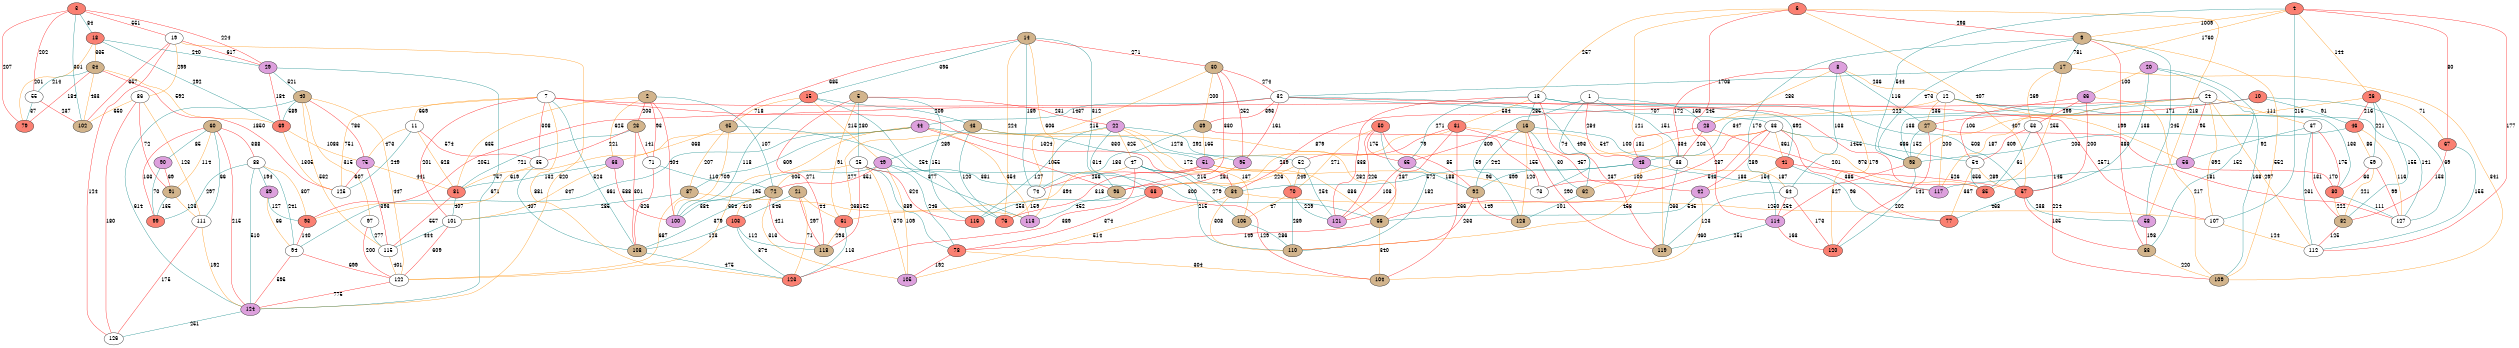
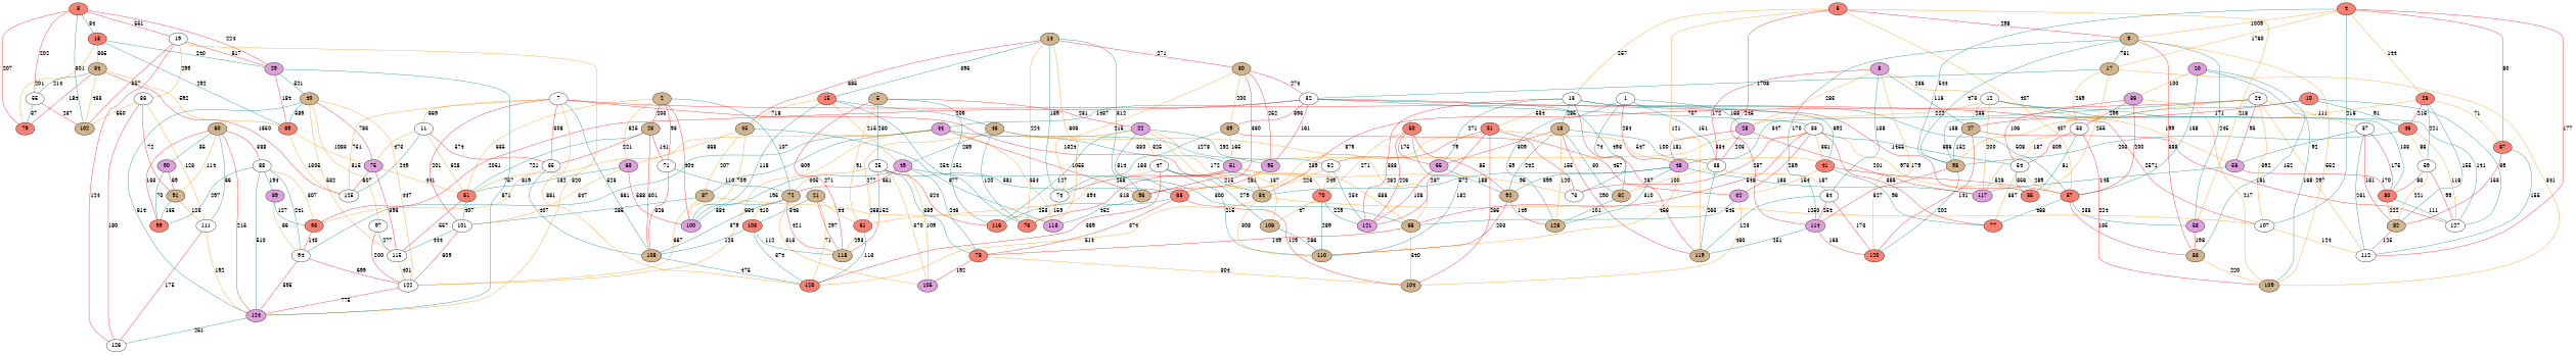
  digraph {
    node [fillcolor=tan style=filled]
    edge [color=teal dir=none]
    3 [fillcolor=salmon]
    102
    18 [fillcolor=salmon]
    19 [fillcolor=white]
    29 [fillcolor=plum]
    55 [fillcolor=white]
    79 [fillcolor=salmon]
    34
    69 [fillcolor=salmon]
    124 [fillcolor=plum]
    86 [fillcolor=white]
    126 [fillcolor=white]
    40
    125 [fillcolor=white]
    75 [fillcolor=plum]
    111 [fillcolor=white]
    91
    115 [fillcolor=white]
    122 [fillcolor=white]
    97 [fillcolor=white]
    81 [fillcolor=salmon]
    101 [fillcolor=white]
    99 [fillcolor=salmon]
    44 [fillcolor=plum]
    87
    94 [fillcolor=white]
    93 [fillcolor=salmon]
    113 [fillcolor=plum]
    96
    95 [fillcolor=plum]
    60
    88 [fillcolor=white]
    90 [fillcolor=plum]
    89 [fillcolor=plum]
    32 [fillcolor=white]
    39
    33 [fillcolor=white]
    73 [fillcolor=white]
    85 [fillcolor=salmon]
    74 [fillcolor=white]
    51 [fillcolor=plum]
    66
    41 [fillcolor=salmon]
    42 [fillcolor=plum]
    54 [fillcolor=white]
    77 [fillcolor=salmon]
    11 [fillcolor=white]
    35 [fillcolor=white]
    108
    2
    23
    63 [fillcolor=plum]
    100 [fillcolor=plum]
    72
    71 [fillcolor=white]
    105 [fillcolor=plum]
    118
    103 [fillcolor=salmon]
    123 [fillcolor=salmon]
    45
    14
    15 [fillcolor=salmon]
    30
    76 [fillcolor=salmon]
    43
    49 [fillcolor=plum]
    78 [fillcolor=salmon]
    104
    57 [fillcolor=salmon]
    25 [fillcolor=white]
    68 [fillcolor=salmon]
    116 [fillcolor=salmon]
    31 [fillcolor=salmon]
    121 [fillcolor=plum]
    52 [fillcolor=white]
    70 [fillcolor=salmon]
    13 [fillcolor=white]
    65 [fillcolor=plum]
    16
    119
    92
    128
    38 [fillcolor=white]
    62
    58 [fillcolor=plum]
    83
    106
    110
    22 [fillcolor=plum]
    47 [fillcolor=white]
    61 [fillcolor=salmon]
    84
    50 [fillcolor=salmon]
    107 [fillcolor=white]
    64 [fillcolor=white]
    48 [fillcolor=plum]
    117 [fillcolor=plum]
    1 [fillcolor=white]
    28 [fillcolor=plum]
    120 [fillcolor=salmon]
    114 [fillcolor=plum]
    8 [fillcolor=plum]
    12 [fillcolor=white]
    27
    127 [fillcolor=white]
    80 [fillcolor=salmon]
    56 [fillcolor=plum]
    98
    82
    10 [fillcolor=salmon]
    46 [fillcolor=salmon]
    59 [fillcolor=white]
    26 [fillcolor=salmon]
    67 [fillcolor=salmon]
    112 [fillcolor=white]
    4 [fillcolor=salmon]
    9
    17
    109
    53 [fillcolor=white]
    37 [fillcolor=white]
    24 [fillcolor=white]
    6 [fillcolor=salmon]
    20 [fillcolor=plum]
    36 [fillcolor=plum]
    5
    21
    7 [fillcolor=white]
    3 -> 102 [label=301]
    3 -> 18 [label=84]
    3 -> 19 [color=red label=551]
    3 -> 29 [color=red label=224]
    3 -> 55 [color=red label=202]
    3 -> 79 [color=red label=207]
    18 -> 29 [label=240]
    18 -> 79 [color=darkorange label=201]
    18 -> 34 [color=darkorange label=335]
    18 -> 69 [label=292]
    19 -> 102 [color=red label=357]
    19 -> 29 [color=red label=617]
    19 -> 124 [color=darkorange label=320]
    19 -> 86 [color=darkorange label=299]
    19 -> 126 [color=red label=124]
    29 -> 69 [color=red label=184]
    29 -> 124 [label=671]
    29 -> 40 [label=521]
    55 -> 102 [color=red label=237]
    55 -> 79 [label=37]
    34 -> 102 [color=darkorange label=433]
    34 -> 55 [label=214]
    34 -> 79 [color=red label=184]
    34 -> 69 [color=darkorange label=592]
    34 -> 125 [color=red label=1850]
    69 -> 125 [color=darkorange label=1305]
    69 -> 75 [color=darkorange label=1083]
    124 -> 126 [label=251]
    86 -> 102 [color=darkorange label=650]
    86 -> 126 [color=red label=180]
    86 -> 111 [color=darkorange label=123]
    86 -> 91 [color=red label=72]
    40 -> 69 [label=589]
    40 -> 124 [label=614]
    40 -> 75 [color=red label=783]
    40 -> 115 [color=darkorange label=532]
    40 -> 122 [color=darkorange label=447]
    40 -> 97 [color=darkorange label=315]
    75 -> 125 [color=red label=607]
    75 -> 115 [color=red label=393]
    75 -> 81 [color=darkorange label=441]
    111 -> 124 [color=darkorange label=192]
    111 -> 126 [color=red label=175]
    91 -> 111 [color=darkorange label=123]
    91 -> 99 [label=135]
    115 -> 122 [color=darkorange label=401]
    122 -> 124 [color=red label=775]
    97 -> 115 [label=277]
    97 -> 122 [color=red label=200]
    81 -> 115 [color=red label=557]
    81 -> 101 [label=407]
    101 -> 115 [label=444]
    101 -> 122 [color=red label=609]
    44 -> 122 [color=darkorange label=664]
    44 -> 87 [label=609]
    44 -> 94 [label=661]
    44 -> 93 [color=darkorange label=619]
    44 -> 113 [color=darkorange label=654]
    44 -> 96 [color=red label=1055]
    44 -> 95 [label=1278]
    87 -> 122 [color=darkorange label=687]
    87 -> 101 [label=285]
    87 -> 113 [color=darkorange label=268]
    94 -> 124 [color=red label=595]
    94 -> 122 [color=red label=699]
    93 -> 94 [color=red label=140]
    96 -> 113 [label=452]
    95 -> 96 [color=red label=281]
    60 -> 124 [color=red label=215]
    60 -> 111 [label=66]
    60 -> 91 [color=darkorange label=114]
    60 -> 99 [color=red label=133]
    60 -> 88 [color=red label=388]
    60 -> 90 [label=85]
    88 -> 124 [label=510]
    88 -> 99 [label=297]
    88 -> 94 [label=241]
    88 -> 93 [color=darkorange label=307]
    88 -> 89 [label=194]
    90 -> 91 [color=red label=69]
    90 -> 99 [label=70]
    89 -> 94 [color=darkorange label=66]
    89 -> 93 [label=127]
    32 -> 44 [label=1437]
    32 -> 93 [color=red label=2051]
    32 -> 95 [color=red label=161]
    32 -> 39 [color=red label=393]
    32 -> 33 [label=707]
    32 -> 73 [label=493]
    32 -> 85 [color=red label=1455]
    39 -> 73 [color=red label=155]
    39 -> 74 [label=183]
    39 -> 51 [color=darkorange label=165]
    33 -> 73 [color=red label=287]
    33 -> 85 [color=darkorange label=973]
    33 -> 51 [color=darkorange label=334]
    33 -> 66 [color=red label=543]
    33 -> 41 [color=darkorange label=361]
    33 -> 42 [color=red label=289]
    33 -> 54 [label=686]
    33 -> 77 [color=red label=386]
    74 -> 76 [color=darkorange label=159]
    51 -> 73 [color=darkorange label=96]
    51 -> 74 [color=red label=256]
    51 -> 66 [color=darkorange label=386]
    51 -> 76 [color=red label=318]
    66 -> 78 [color=red label=149]
    66 -> 104 [color=darkorange label=340]
    41 -> 42 [color=darkorange label=154]
    41 -> 77 [label=96]
    41 -> 57 [color=red label=526]
    42 -> 66 [label=545]
    42 -> 104 [color=darkorange label=460]
    54 -> 85 [label=356]
    54 -> 77 [color=darkorange label=337]
    54 -> 57 [color=darkorange label=289]
    11 -> 125 [label=249]
    11 -> 75 [color=darkorange label=473]
    11 -> 81 [color=darkorange label=628]
    11 -> 35 [color=red label=574]
    35 -> 81 [color=darkorange label=757]
    35 -> 108 [label=407]
    108 -> 123 [label=475]
    2 -> 81 [color=darkorange label=635]
    2 -> 23 [color=red label=203]
    2 -> 63 [color=darkorange label=625]
    2 -> 100 [color=red label=404]
    2 -> 72 [label=107]
    2 -> 71 [color=red label=93]
    23 -> 81 [label=721]
    23 -> 35 [color=red label=221]
    23 -> 108 [color=red label=301]
    23 -> 71 [color=red label=141]
    63 -> 81 [label=132]
    63 -> 101 [color=darkorange label=347]
    63 -> 100 [color=red label=588]
    72 -> 108 [label=379]
    72 -> 100 [label=384]
    72 -> 105 [color=darkorange label=313]
    72 -> 118 [color=red label=421]
    72 -> 103 [color=darkorange label=410]
    71 -> 108 [color=red label=326]
    71 -> 72 [label=110]
    103 -> 108 [label=123]
    103 -> 118 [label=112]
    103 -> 123 [label=374]
    45 -> 87 [color=darkorange label=207]
    45 -> 113 [label=377]
    45 -> 63 [color=darkorange label=368]
    45 -> 100 [color=darkorange label=709]
    14 -> 113 [color=darkorange label=606]
    14 -> 96 [label=312]
    14 -> 74 [label=189]
    14 -> 45 [color=red label=685]
    14 -> 15 [label=396]
    14 -> 30 [color=red label=271]
    14 -> 76 [color=darkorange label=224]
    15 -> 100 [label=118]
    15 -> 45 [color=darkorange label=718]
    15 -> 76 [label=254]
    15 -> 43 [label=209]
    15 -> 49 [color=darkorange label=215]
    30 -> 96 [color=red label=330]
    30 -> 95 [color=red label=252]
    30 -> 32 [color=red label=274]
    30 -> 39 [color=darkorange label=200]
    30 -> 74 [color=darkorange label=215]
    43 -> 51 [label=330]
    43 -> 66 [color=darkorange label=282]
    43 -> 76 [label=120]
    43 -> 49 [label=289]
    49 -> 66 [label=300]
    49 -> 100 [label=195]
    49 -> 72 [color=red label=351]
    49 -> 105 [color=darkorange label=109]
    49 -> 78 [label=246]
    78 -> 105 [color=red label=192]
    78 -> 104 [color=darkorange label=304]
    57 -> 77 [label=468]
    57 -> 58 [label=238]
    57 -> 83 [color=red label=135]
    25 -> 72 [color=darkorange label=405]
    25 -> 105 [color=darkorange label=370]
    25 -> 118 [color=red label=152]
    25 -> 78 [label=389]
    25 -> 68 [label=381]
    25 -> 116 [color=red label=324]
    68 -> 78 [color=red label=374]
    68 -> 104 [color=red label=129]
    68 -> 116 [label=253]
    31 -> 41 [color=darkorange label=547]
    31 -> 42 [color=red label=457]
    31 -> 104 [color=red label=266]
    31 -> 68 [color=darkorange label=239]
    31 -> 121 [color=red label=287]
    31 -> 52 [color=red label=79]
    52 -> 68 [color=darkorange label=226]
    52 -> 121 [label=254]
    52 -> 70 [color=darkorange label=249]
    70 -> 121 [label=229]
    70 -> 106 [color=darkorange label=47]
    70 -> 110 [label=289]
    13 -> 41 [label=692]
    13 -> 57 [label=508]
    13 -> 31 [color=darkorange label=534]
    13 -> 121 [color=red label=338]
    13 -> 65 [label=271]
    13 -> 16 [label=285]
    13 -> 119 [color=red label=237]
    65 -> 121 [color=red label=108]
    65 -> 92 [label=188]
    16 -> 65 [color=red label=309]
    16 -> 119 [color=red label=290]
    16 -> 92 [label=242]
    16 -> 128 [color=darkorange label=120]
    16 -> 38 [label=100]
    16 -> 62 [label=30]
    92 -> 128 [color=red label=149]
    92 -> 110 [color=red label=233]
    38 -> 119 [label=263]
    38 -> 62 [color=darkorange label=100]
    38 -> 64 [color=darkorange label=187]
    62 -> 128 [label=101]
    58 -> 83 [color=red label=198]
    83 -> 109 [color=darkorange label=220]
    106 -> 110 [label=286]
    22 -> 68 [label=314]
    22 -> 116 [label=127]
    22 -> 52 [label=292]
    22 -> 70 [color=darkorange label=172]
    22 -> 106 [color=darkorange label=137]
    22 -> 47 [color=darkorange label=325]
    22 -> 61 [color=darkorange label=277]
    47 -> 123 [color=red label=389]
    47 -> 106 [label=279]
    47 -> 110 [label=215]
    47 -> 61 [color=darkorange label=394]
    47 -> 84 [label=215]
    61 -> 118 [color=darkorange label=293]
    61 -> 123 [label=113]
-   84 -> 105 [color=darkorange label=514]
+   84 -> 123 [color=darkorange label=514]
    84 -> 110 [color=darkorange label=308]
    84 -> 107 [color=darkorange label=1250]
    50 -> 121 [color=red label=226]
    50 -> 70 [color=darkorange label=271]
    50 -> 65 [color=red label=175]
    50 -> 92 [color=red label=85]
    50 -> 110 [label=182]
    107 -> 112 [color=darkorange label=124]
    64 -> 119 [label=123]
    64 -> 120 [color=red label=173]
    64 -> 114 [color=red label=254]
    48 -> 92 [label=399]
+   48 -> 128 [label=310]
    48 -> 110 [color=darkorange label=456]
    48 -> 84 [label=572]
    48 -> 117 [label=183]
    1 -> 128 [label=59]
    1 -> 38 [label=151]
    1 -> 62 [label=74]
    1 -> 48 [color=red label=284]
    1 -> 28 [label=168]
    28 -> 38 [color=red label=203]
    28 -> 48 [color=red label=181]
    28 -> 117 [color=red label=201]
    114 -> 119 [label=251]
    114 -> 120 [color=red label=163]
    8 -> 38 [color=red label=172]
    8 -> 64 [label=138]
    8 -> 28 [color=darkorange label=283]
    8 -> 120 [color=darkorange label=179]
    8 -> 12 [color=darkorange label=236]
    8 -> 27 [label=116]
    12 -> 117 [color=darkorange label=200]
    12 -> 28 [color=darkorange label=222]
    12 -> 27 [color=darkorange label=236]
    12 -> 127 [label=141]
    12 -> 80 [label=133]
    12 -> 56 [color=darkorange label=199]
    27 -> 120 [color=red label=141]
    27 -> 127 [color=red label=181]
    27 -> 98 [label=152]
    80 -> 127 [label=111]
    80 -> 82 [color=darkorange label=222]
    56 -> 117 [label=146]
    56 -> 80 [color=red label=170]
    98 -> 120 [label=202]
    98 -> 114 [color=red label=327]
    82 -> 112 [color=red label=125]
    10 -> 27 [color=red label=171]
    10 -> 127 [label=69]
    10 -> 98 [label=138]
    10 -> 46 [label=91]
    46 -> 127 [color=darkorange label=116]
    46 -> 98 [label=203]
    46 -> 59 [color=darkorange label=86]
    59 -> 127 [color=red label=99]
    59 -> 80 [color=red label=63]
    59 -> 82 [color=darkorange label=221]
    26 -> 98 [color=darkorange label=407]
    26 -> 82 [label=155]
    26 -> 46 [color=red label=216]
    26 -> 59 [label=221]
    26 -> 67 [color=darkorange label=71]
    67 -> 82 [color=red label=153]
    67 -> 112 [label=155]
    4 -> 107 [label=216]
    4 -> 98 [label=544]
    4 -> 26 [color=darkorange label=144]
    4 -> 67 [color=red label=80]
    4 -> 112 [color=red label=177]
    4 -> 9 [color=darkorange label=1009]
    4 -> 17 [color=darkorange label=1760]
    9 -> 58 [label=245]
    9 -> 83 [color=red label=383]
    9 -> 114 [label=170]
    9 -> 98 [label=473]
    9 -> 17 [label=781]
    9 -> 109 [color=darkorange label=552]
    17 -> 32 [label=1708]
    17 -> 85 [color=darkorange label=255]
    17 -> 109 [color=darkorange label=341]
    17 -> 53 [color=darkorange label=269]
    53 -> 85 [label=61]
    53 -> 54 [color=red label=309]
    53 -> 109 [color=red label=224]
    37 -> 80 [color=red label=175]
    37 -> 56 [label=92]
    37 -> 82 [color=red label=131]
    37 -> 112 [label=231]
    24 -> 84 [color=red label=879]
    24 -> 107 [color=darkorange label=392]
    24 -> 48 [label=347]
    24 -> 117 [color=darkorange label=187]
    24 -> 56 [color=red label=95]
    24 -> 112 [color=darkorange label=297]
    24 -> 37 [color=darkorange label=111]
    6 -> 57 [color=darkorange label=407]
    6 -> 13 [color=darkorange label=257]
    6 -> 119 [color=darkorange label=121]
    6 -> 58 [color=darkorange label=218]
    6 -> 114 [color=red label=245]
    6 -> 9 [color=red label=298]
    20 -> 57 [label=138]
    20 -> 83 [label=152]
    20 -> 109 [label=168]
    20 -> 36 [color=darkorange label=100]
    36 -> 54 [color=red label=106]
    36 -> 57 [color=red label=200]
    36 -> 109 [color=darkorange label=217]
    36 -> 53 [color=red label=299]
    5 -> 118 [color=red label=271]
    5 -> 25 [label=280]
    5 -> 116 [label=151]
    5 -> 22 [color=red label=231]
    5 -> 61 [color=darkorange label=91]
    21 -> 118 [color=red label=297]
    21 -> 103 [label=346]
    21 -> 123 [color=darkorange label=71]
    21 -> 61 [color=darkorange label=44]
    7 -> 125 [color=darkorange label=751]
    7 -> 101 [color=red label=201]
    7 -> 11 [color=darkorange label=669]
    7 -> 35 [color=red label=308]
    7 -> 108 [label=523]
    7 -> 123 [color=darkorange label=881]
    7 -> 84 [color=red label=1324]
    7 -> 107 [color=red label=2571]
  }
